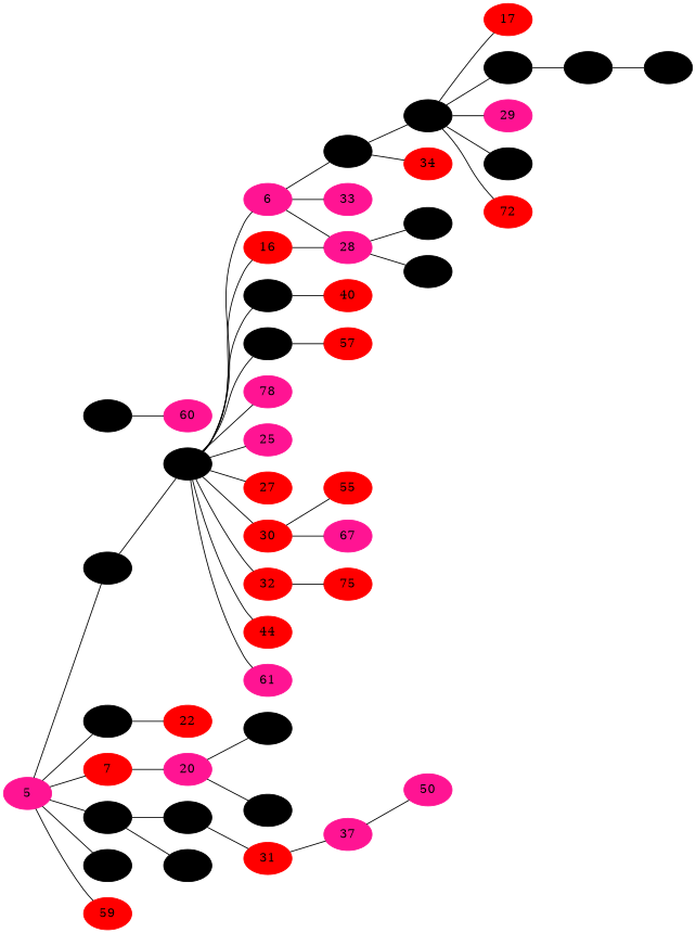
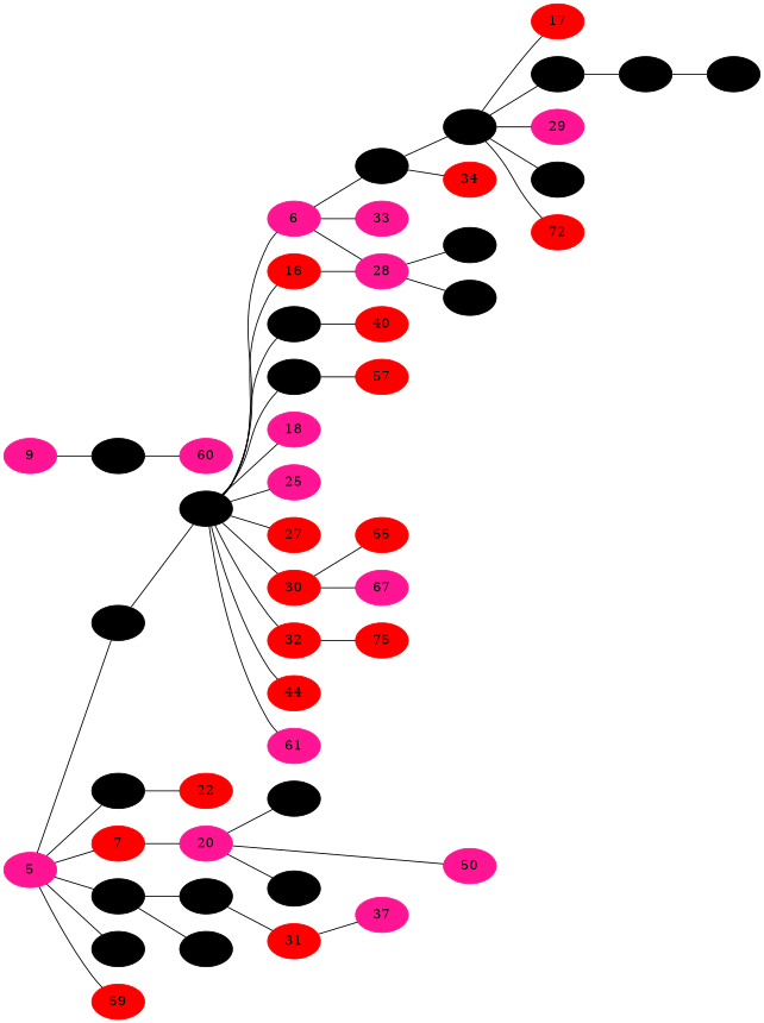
  graph {
    rankdir=LR
    node [color=black style=filled]
    n1 [color=deeppink label=5 super="+12"]
    2 [super="+8"]
    4 [super="+41"]
    7 [color=red super="+36"]
    19
    53
    59 [color=red]
    3 [super="+5"]
    22 [color=red]
    20 [color=deeppink super="+35"]
    24 [super="+74"]
    70
    6 [color=deeppink]
    10 [super="+33"]
    15 [super="+26"]
    16 [color=red]
-   18 [color=deeppink label=78]
+   18 [color=deeppink]
    25 [color=deeppink]
    27 [color=red]
    30 [color=red super="+48"]
    32 [color=red super="+47"]
    44 [color=red]
    61 [color=deeppink]
    11 [super="+63"]
    n25 [color=deeppink label=33]
    28 [color=deeppink super="+54"]
    40 [color=red]
    57 [color=red]
    55 [color=red super="+68"]
    67 [color=deeppink]
    75 [color=red]
+   9 [color=deeppink super="+23"]
    13 [super="+56"]
    14 [super="+46"]
    34 [color=red super="+66"]
    39 [super="+62"]
    50 [color=deeppink]
    65
    60 [color=deeppink super="+71"]
    17 [color=red]
    21
    29 [color=deeppink]
    52 [super="+69"]
    72 [color=red]
    45 [super="+58"]
    43
    49 [super="+64"]
    31 [color=red super="+73"]
    51
    37 [color=deeppink super="+42"]
    n1 -- 2
    n1 -- 4
    n1 -- 7
    n1 -- 19
    n1 -- 53
    n1 -- 59
    2 -- 3
    4 -- 22
    7 -- 20
    19 -- 24
    19 -- 70
    3 -- 6
    3 -- 10
    3 -- 15
    3 -- 16
    3 -- 18
    3 -- 25
    3 -- 27
    3 -- 30
    3 -- 32
    3 -- 44
    3 -- 61
    20 -- 39
-   37 -- 50
+   20 -- 50
    20 -- 65
    24 -- 31
    6 -- 11
    6 -- n25
    6 -- 28
    10 -- 40
    15 -- 57
    16 -- 28
    30 -- 55
    30 -- 67
    32 -- 75
    11 -- 14
    11 -- 34
    28 -- 43
    28 -- 49
+   9 -- 13
    13 -- 60
    14 -- 17
    14 -- 21
    14 -- 29
    14 -- 52
    14 -- 72
    21 -- 45
    45 -- 51
    31 -- 37
  }
